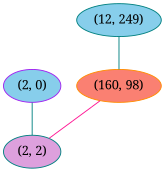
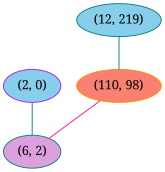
  graph {
    fontname="Noto Serif"
    node [color=teal fillcolor=skyblue fontname="Noto Serif" style=filled]
    edge [color=teal fontname="Noto Serif" weight=1]
    n1 [color=purple label="(2, 0)"]
-   "(2, 2)" [fillcolor=plum]
-   "(160, 98)" [color=darkorange fillcolor=salmon]
-   "(12, 249)"
+   "(2, 2)" [fillcolor=plum label="(6, 2)"]
+   "(160, 98)" [color=darkorange fillcolor=salmon label="(110, 98)"]
+   "(12, 249)" [label="(12, 219)"]
    n1 -- "(2, 2)" [weight=4]
    "(160, 98)" -- "(2, 2)" [color=deeppink]
    "(12, 249)" -- "(160, 98)"
  }
